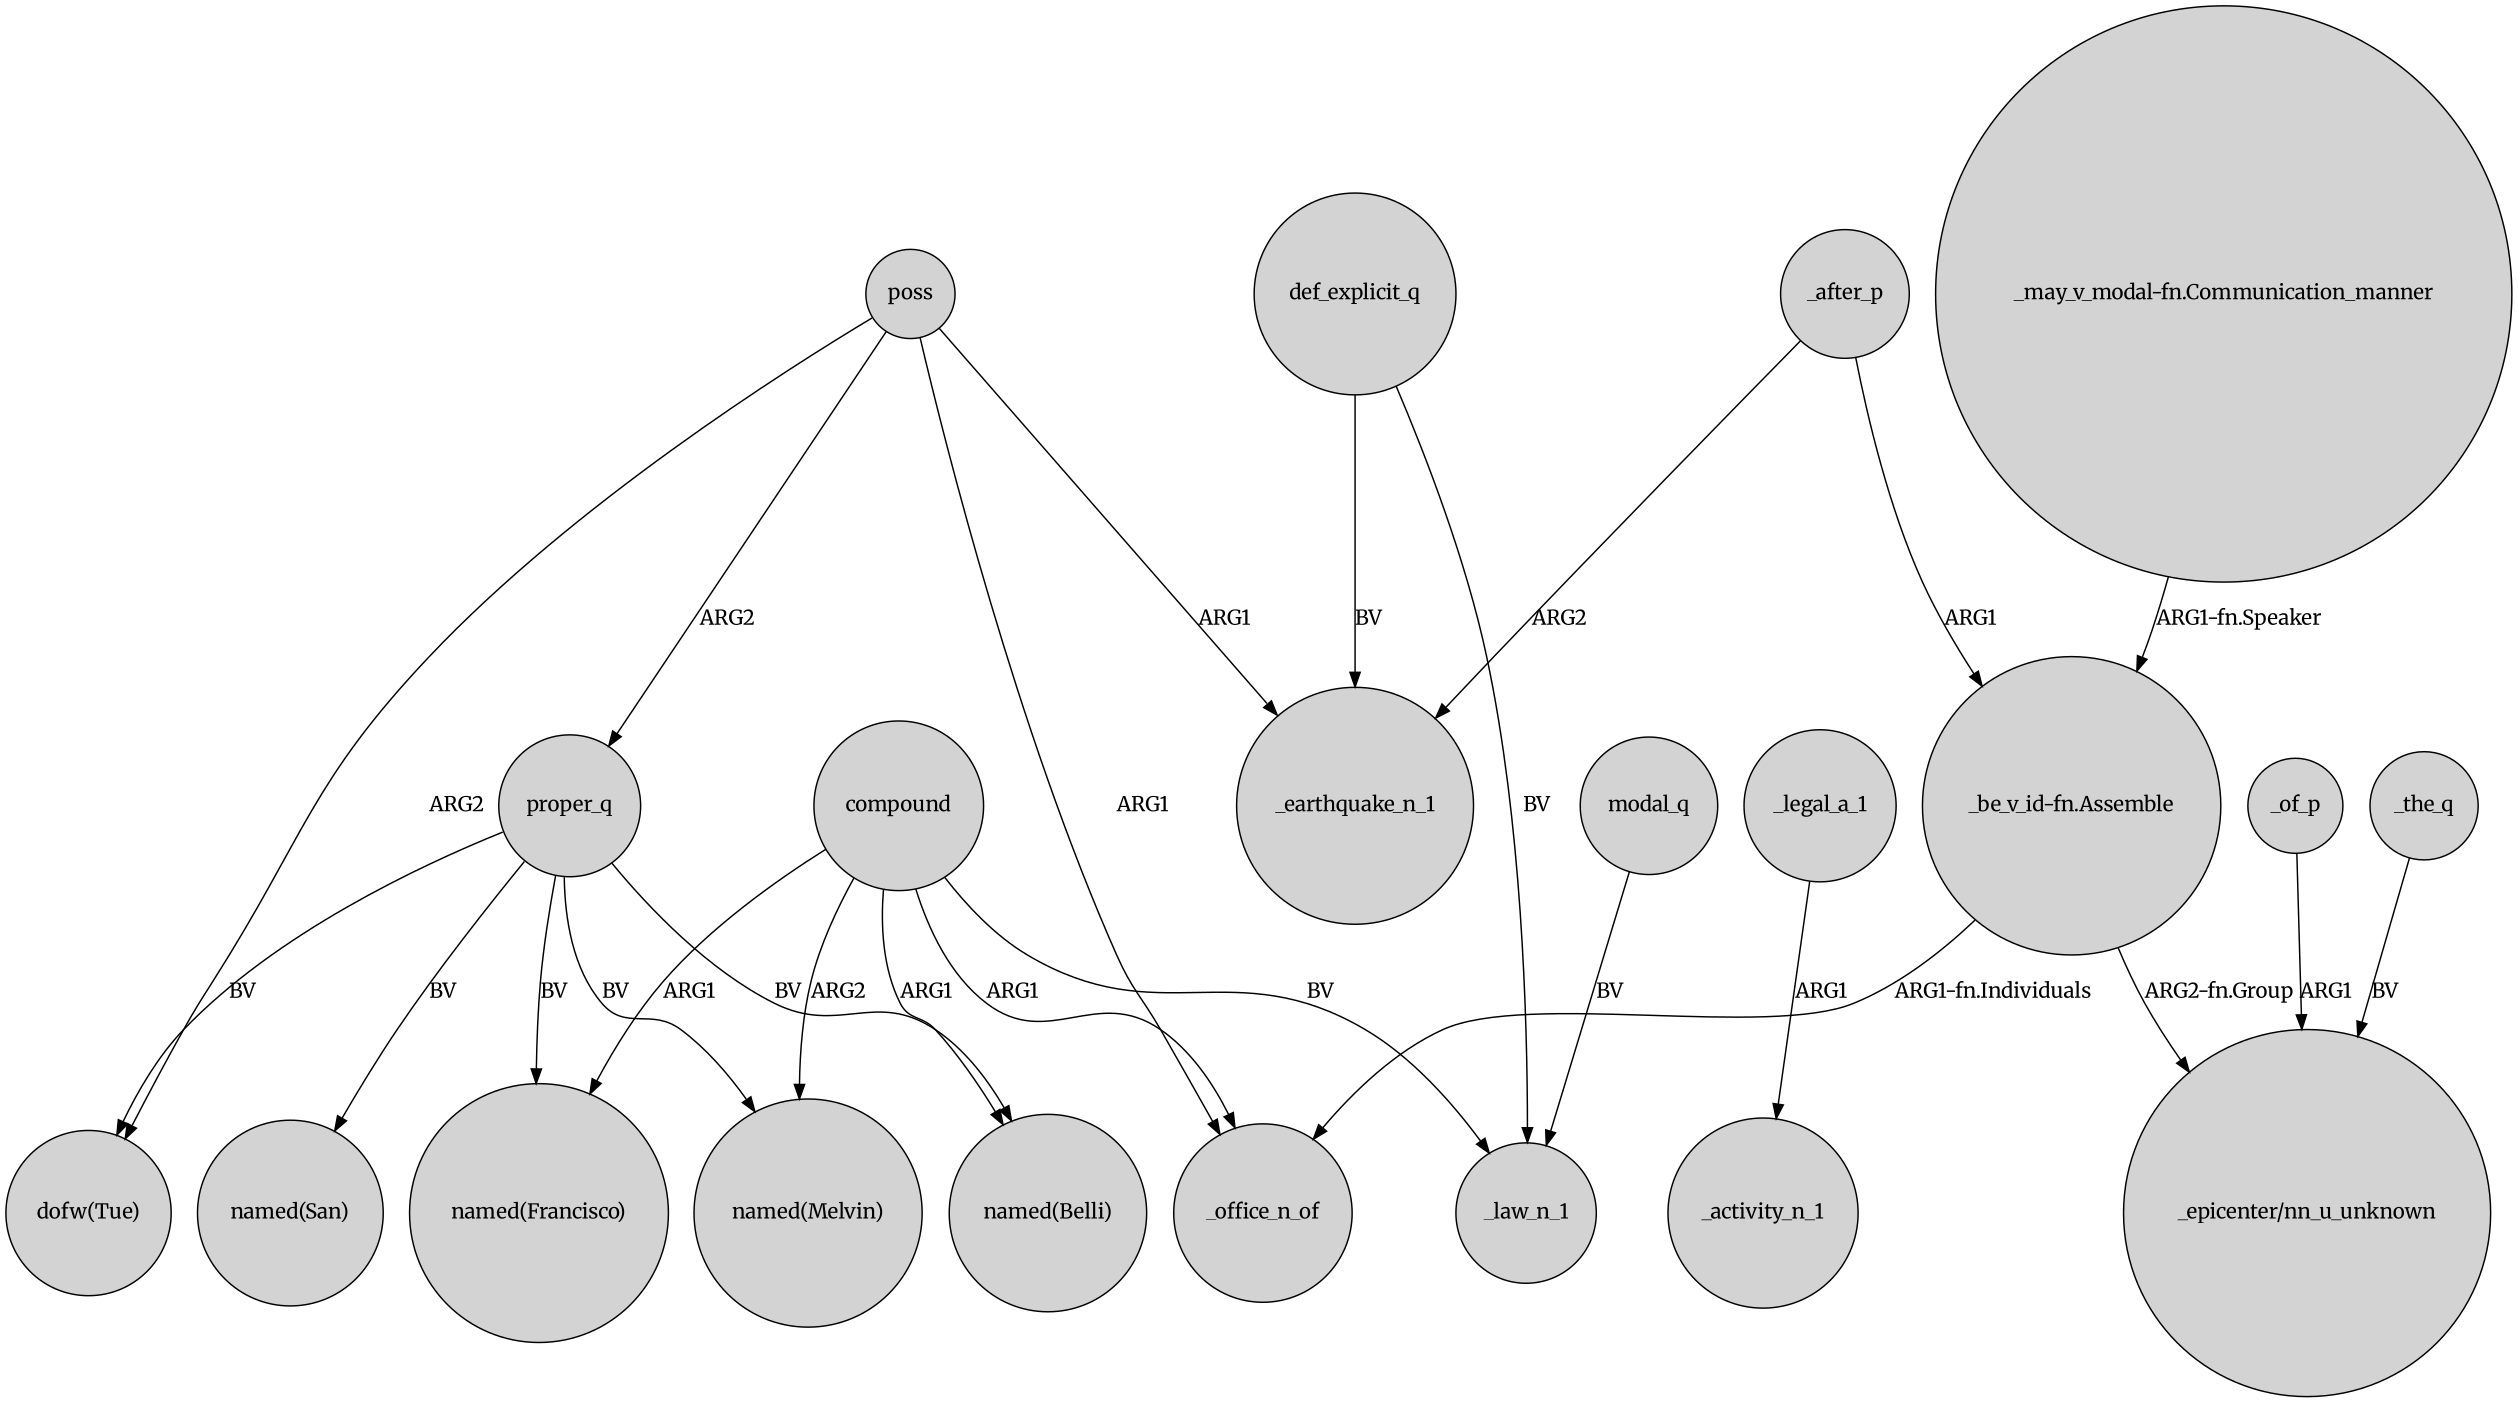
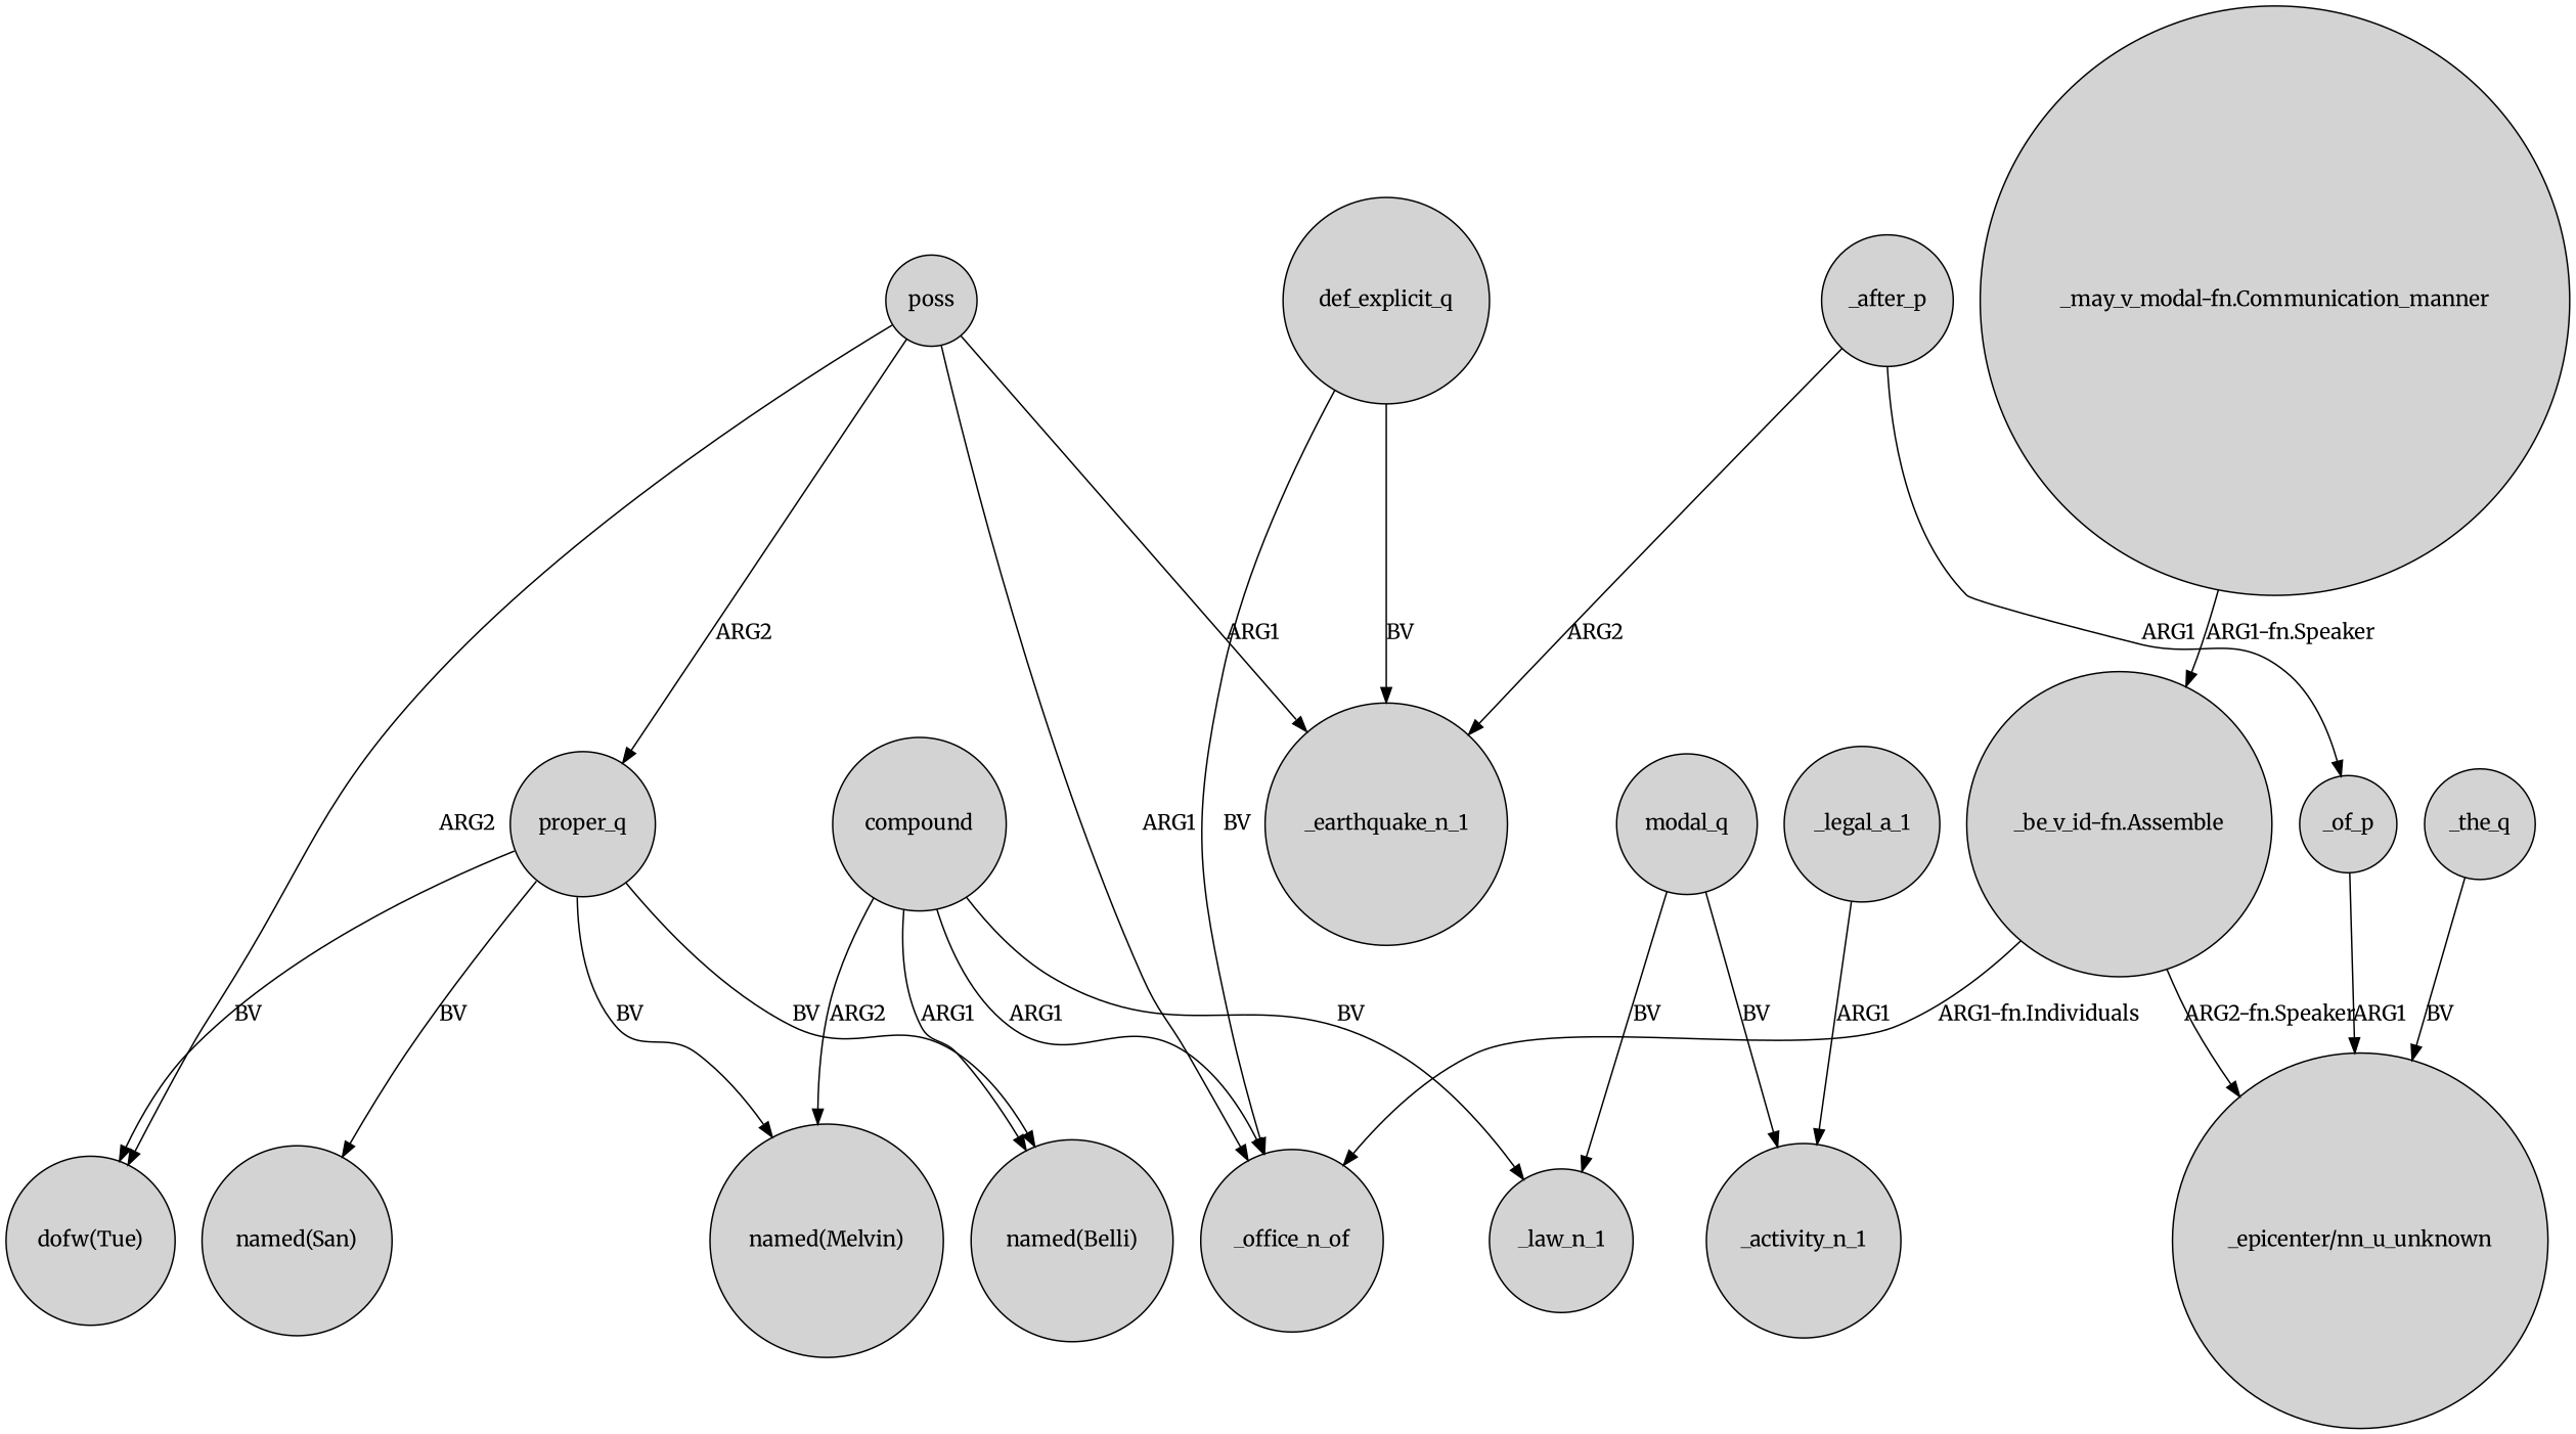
  digraph {
    fontname=Merriweather
    node [fontname=Merriweather shape=circle style=filled]
    edge [fontname=Merriweather]
    compound
    _law_n_1
    _office_n_of
-   "named(Francisco)"
    "named(Belli)"
    "named(Melvin)"
    _after_p
    "_be_v_id-fn.Assemble"
    _earthquake_n_1
    "_epicenter/nn_u_unknown"
    _of_p
    _legal_a_1
    _activity_n_1
    poss
    "dofw(Tue)"
    proper_q
    def_explicit_q
    "named(San)"
    n19 [label=modal_q]
    "_may_v_modal-fn.Communication_manner"
    _the_q
    compound -> _law_n_1 [label=BV]
    compound -> _office_n_of [label=ARG1]
-   compound -> "named(Francisco)" [label=ARG1]
    compound -> "named(Belli)" [label=ARG1]
    compound -> "named(Melvin)" [label=ARG2]
-   _after_p -> "_be_v_id-fn.Assemble" [label=ARG1]
+   _after_p -> _of_p [label=ARG1]
    _after_p -> _earthquake_n_1 [label=ARG2]
    "_be_v_id-fn.Assemble" -> _office_n_of [label="ARG1-fn.Individuals"]
-   "_be_v_id-fn.Assemble" -> "_epicenter/nn_u_unknown" [label="ARG2-fn.Group"]
+   "_be_v_id-fn.Assemble" -> "_epicenter/nn_u_unknown" [label="ARG2-fn.Speaker"]
    _of_p -> "_epicenter/nn_u_unknown" [label=ARG1]
    _legal_a_1 -> _activity_n_1 [label=ARG1]
    poss -> _office_n_of [label=ARG1]
    poss -> _earthquake_n_1 [label=ARG1]
    poss -> "dofw(Tue)" [label=ARG2]
    poss -> proper_q [label=ARG2]
-   proper_q -> "named(Francisco)" [label=BV]
    proper_q -> "named(Belli)" [label=BV]
    proper_q -> "named(Melvin)" [label=BV]
    proper_q -> "dofw(Tue)" [label=BV]
    proper_q -> "named(San)" [label=BV]
-   def_explicit_q -> _law_n_1 [label=BV]
+   def_explicit_q -> _office_n_of [label=BV]
    def_explicit_q -> _earthquake_n_1 [label=BV]
    n19 -> _law_n_1 [label=BV]
+   n19 -> _activity_n_1 [label=BV]
    "_may_v_modal-fn.Communication_manner" -> "_be_v_id-fn.Assemble" [label="ARG1-fn.Speaker"]
    _the_q -> "_epicenter/nn_u_unknown" [label=BV]
  }
